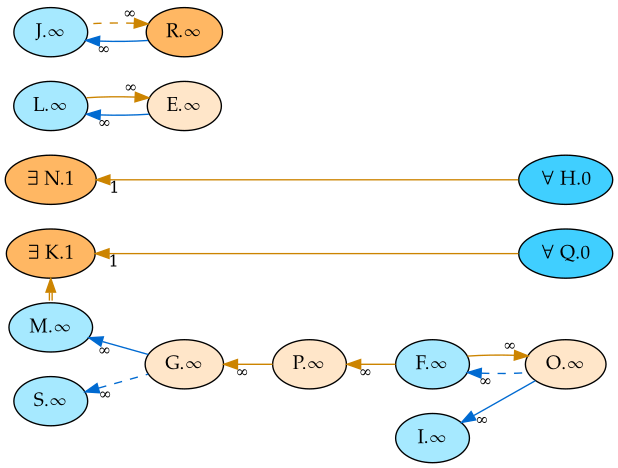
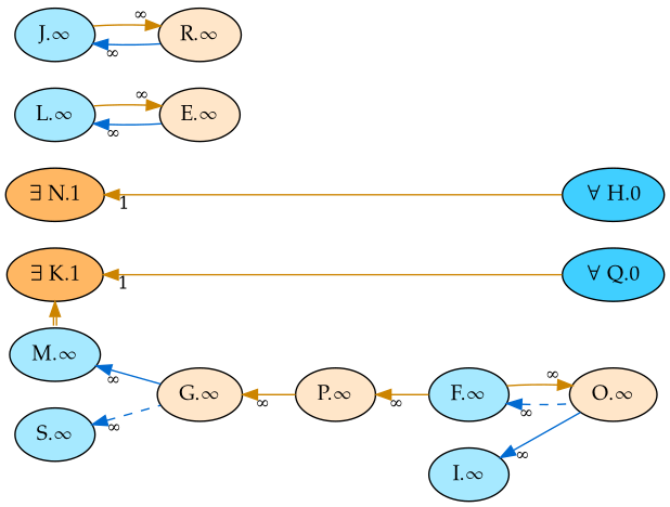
  digraph {
    rankdir=LR
    node [fillcolor="#a6e9ff" fontname=Palatino fontsize=14 style=filled]
    edge [color="#cc8400" dir=back fontsize=12 labeldistance=1.5 style=solid taillabel="∞"]
    n1 [fillcolor="#40cfff" label="∀ Q.0"]
    n2 [fillcolor="#40cfff" label="∀ H.0"]
    n3 [fillcolor="#ffb763" label="∃ N.1"]
    n4 [fillcolor="#ffb763" label="∃ K.1"]
    n5 [label="M.∞"]
    n6 [label="L.∞"]
    n7 [fillcolor="#ffe6c9" label="E.∞"]
    n8 [label="F.∞"]
    n9 [fillcolor="#ffe6c9" label="O.∞"]
    n10 [label="J.∞"]
-   n11 [fillcolor="#ffb763" label="R.∞"]
+   n11 [fillcolor="#ffe6c9" label="R.∞"]
    n12 [fillcolor="#ffe6c9" label="G.∞"]
    n13 [fillcolor="#ffe6c9" label="P.∞"]
    n14 [label="I.∞"]
    n15 [label="S.∞"]
    subgraph sub_1 {
      rank=max
      n1
      n2
    }
    subgraph sub_2 {
      rank=min
      n3
      n4
    }
    n3 -> n2 [taillabel=1]
    n4 -> n1 [taillabel=1]
    n4 -> n5 [color="#cc8400:#cc8400" constraint=false style=dashed taillabel=""]
    n5 -> n12 [color="#006ad1"]
    n6 -> n7 [color="#006ad1"]
    n7 -> n6
    n8 -> n9 [color="#006ad1" style=dashed]
    n9 -> n8
    n10 -> n11 [color="#006ad1"]
-   n11 -> n10 [style=dashed]
+   n11 -> n10
    n12 -> n13
    n13 -> n8
    n14 -> n9 [color="#006ad1"]
    n15 -> n12 [color="#006ad1" style=dashed]
  }
